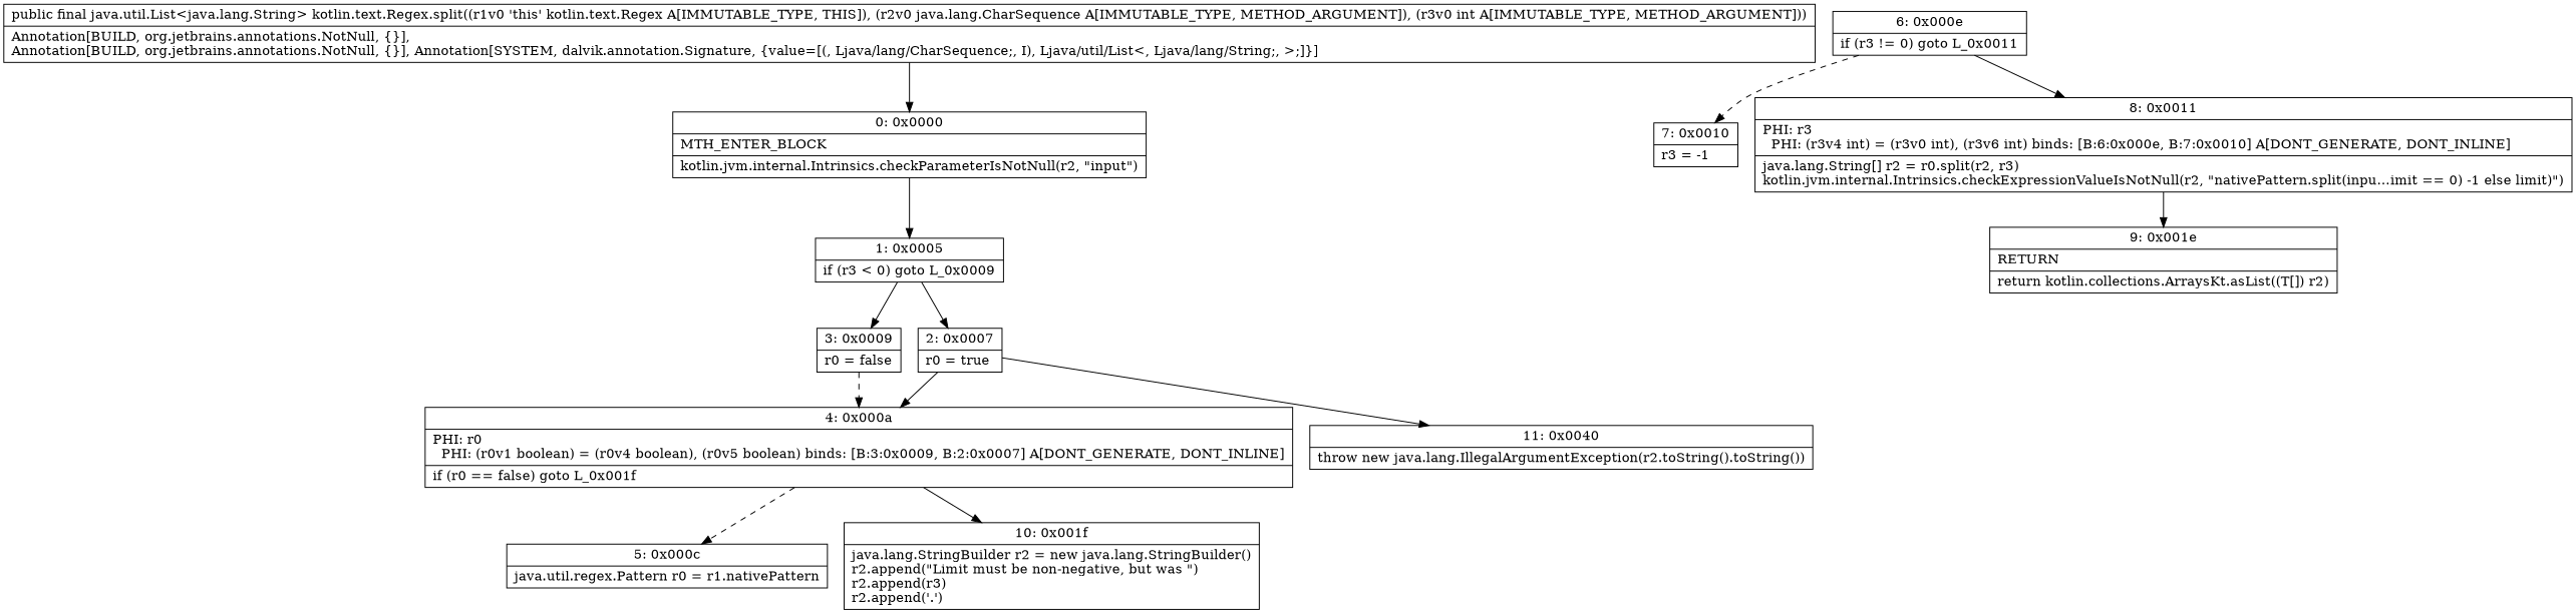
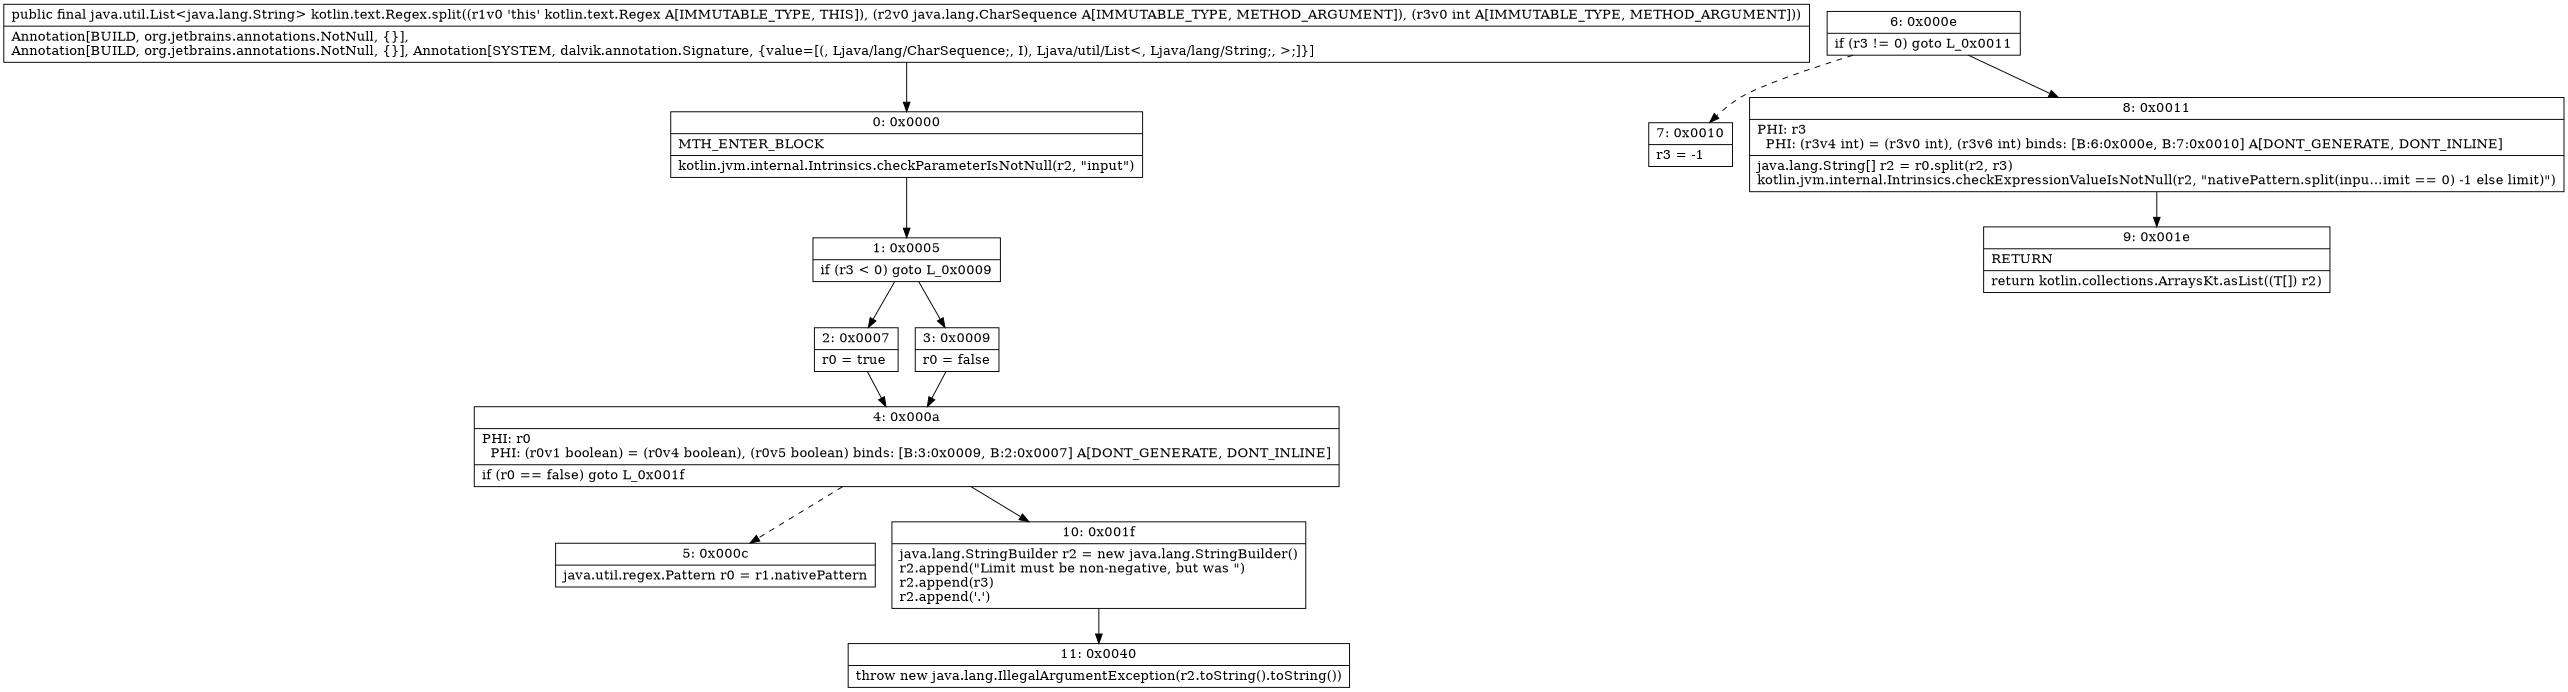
  digraph {
    node [shape=record]
    n1 [label="{0\:\ 0x0000|MTH_ENTER_BLOCK\l|kotlin.jvm.internal.Intrinsics.checkParameterIsNotNull(r2, \"input\")\l}"]
    n2 [label="{1\:\ 0x0005|if (r3 \< 0) goto L_0x0009\l}"]
    n3 [label="{2\:\ 0x0007|r0 = true\l}"]
    n4 [label="{3\:\ 0x0009|r0 = false\l}"]
    n5 [label="{4\:\ 0x000a|PHI: r0 \l  PHI: (r0v1 boolean) = (r0v4 boolean), (r0v5 boolean) binds: [B:3:0x0009, B:2:0x0007] A[DONT_GENERATE, DONT_INLINE]\l|if (r0 == false) goto L_0x001f\l}"]
    n6 [label="{5\:\ 0x000c|java.util.regex.Pattern r0 = r1.nativePattern\l}"]
    n7 [label="{10\:\ 0x001f|java.lang.StringBuilder r2 = new java.lang.StringBuilder()\lr2.append(\"Limit must be non\-negative, but was \")\lr2.append(r3)\lr2.append('.')\l}"]
    n8 [label="{11\:\ 0x0040|throw new java.lang.IllegalArgumentException(r2.toString().toString())\l}"]
    n9 [label="{6\:\ 0x000e|if (r3 != 0) goto L_0x0011\l}"]
    n10 [label="{7\:\ 0x0010|r3 = \-1\l}"]
    n11 [label="{8\:\ 0x0011|PHI: r3 \l  PHI: (r3v4 int) = (r3v0 int), (r3v6 int) binds: [B:6:0x000e, B:7:0x0010] A[DONT_GENERATE, DONT_INLINE]\l|java.lang.String[] r2 = r0.split(r2, r3)\lkotlin.jvm.internal.Intrinsics.checkExpressionValueIsNotNull(r2, \"nativePattern.split(inpu…imit == 0) \-1 else limit)\")\l}"]
    n12 [label="{9\:\ 0x001e|RETURN\l|return kotlin.collections.ArraysKt.asList((T[]) r2)\l}"]
    n13 [label="{public final java.util.List\<java.lang.String\> kotlin.text.Regex.split((r1v0 'this' kotlin.text.Regex A[IMMUTABLE_TYPE, THIS]), (r2v0 java.lang.CharSequence A[IMMUTABLE_TYPE, METHOD_ARGUMENT]), (r3v0 int A[IMMUTABLE_TYPE, METHOD_ARGUMENT]))  | Annotation[BUILD, org.jetbrains.annotations.NotNull, \{\}], \lAnnotation[BUILD, org.jetbrains.annotations.NotNull, \{\}], Annotation[SYSTEM, dalvik.annotation.Signature, \{value=[(, Ljava\/lang\/CharSequence;, I), Ljava\/util\/List\<, Ljava\/lang\/String;, \>;]\}]\l}"]
    n1 -> n2
    n2 -> n3 [style=solid]
    n2 -> n4
    n3 -> n5
-   n4 -> n5 [style=dashed]
+   n4 -> n5
    n5 -> n6 [style=dashed]
    n5 -> n7
-   n3 -> n8
+   n7 -> n8
    n9 -> n10 [style=dashed]
    n9 -> n11
    n11 -> n12
    n13 -> n1
  }
